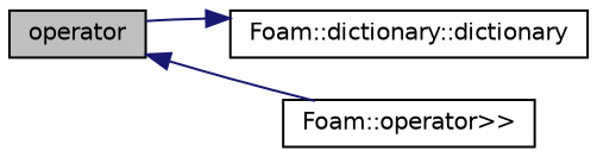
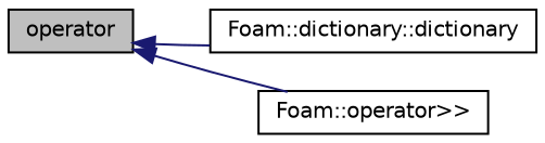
  digraph {
    rankdir=LR
    node [color=black fontname=Helvetica fontsize=10 shape=record]
    edge [color=midnightblue dir=back fontname=Helvetica fontsize=10 labelfontname=Helvetica labelfontsize=10 style=solid]
    n1 [fillcolor=grey75 fontcolor=black height=0.2 label=operator style=filled width=0.4]
    n2 [height=0.2 label="Foam::dictionary::dictionary" width=0.4]
    n3 [height=0.2 label="Foam::operator\>\>" width=0.4]
-   n2 -> n1
+   n1 -> n2
    n1 -> n3
  }
